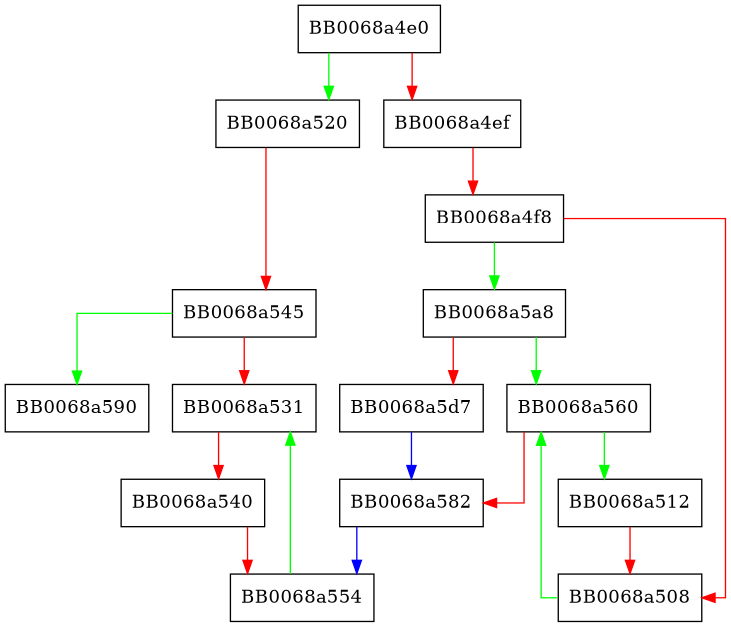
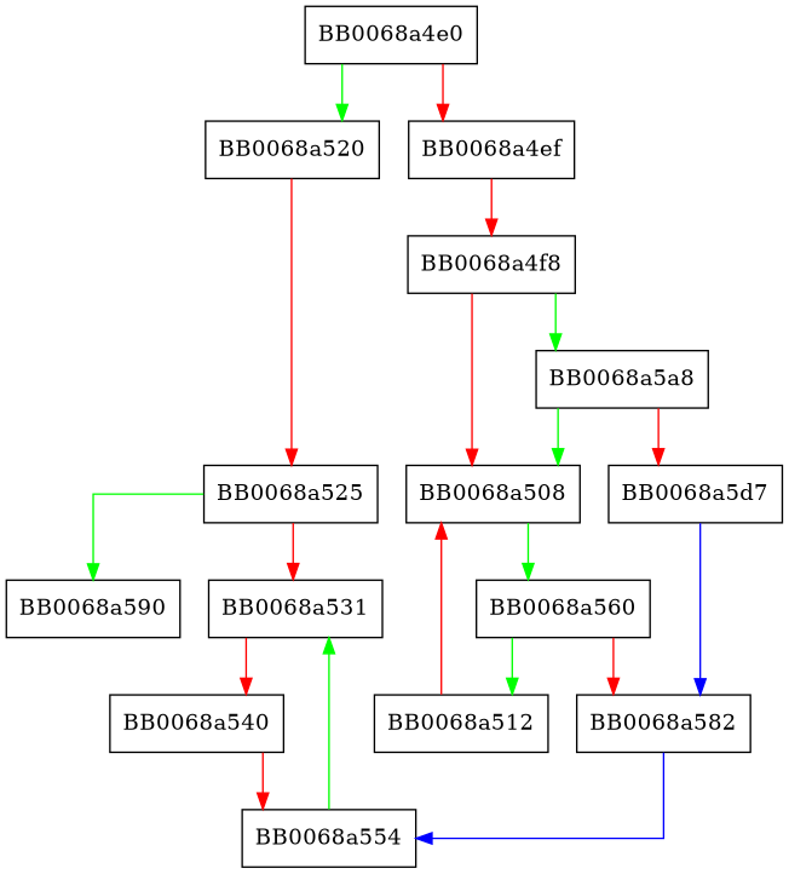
  digraph {
    splines=ortho
    node [shape=box]
    edge [color=red]
    BB0068a4e0
    BB0068a520
    BB0068a4ef
-   BB0068a525 [label=BB0068a545]
+   BB0068a525
    BB0068a4f8
    BB0068a590
    BB0068a531
    BB0068a582
    BB0068a554
    BB0068a5a8
    BB0068a508
    BB0068a5d7
    BB0068a560
    BB0068a512
    BB0068a540
    BB0068a4e0 -> BB0068a520 [color=green]
    BB0068a4e0 -> BB0068a4ef
    BB0068a520 -> BB0068a525
    BB0068a4ef -> BB0068a4f8
    BB0068a525 -> BB0068a590 [color=green]
    BB0068a525 -> BB0068a531
    BB0068a4f8 -> BB0068a5a8 [color=green]
    BB0068a4f8 -> BB0068a508
    BB0068a531 -> BB0068a540
    BB0068a582 -> BB0068a554 [color=blue]
    BB0068a554 -> BB0068a531 [color=green]
-   BB0068a5a8 -> BB0068a560 [color=green]
+   BB0068a5a8 -> BB0068a508 [color=green]
    BB0068a5a8 -> BB0068a5d7
    BB0068a508 -> BB0068a560 [color=green]
    BB0068a5d7 -> BB0068a582 [color=blue]
    BB0068a560 -> BB0068a582
    BB0068a560 -> BB0068a512 [color=green]
    BB0068a512 -> BB0068a508
    BB0068a540 -> BB0068a554
  }
